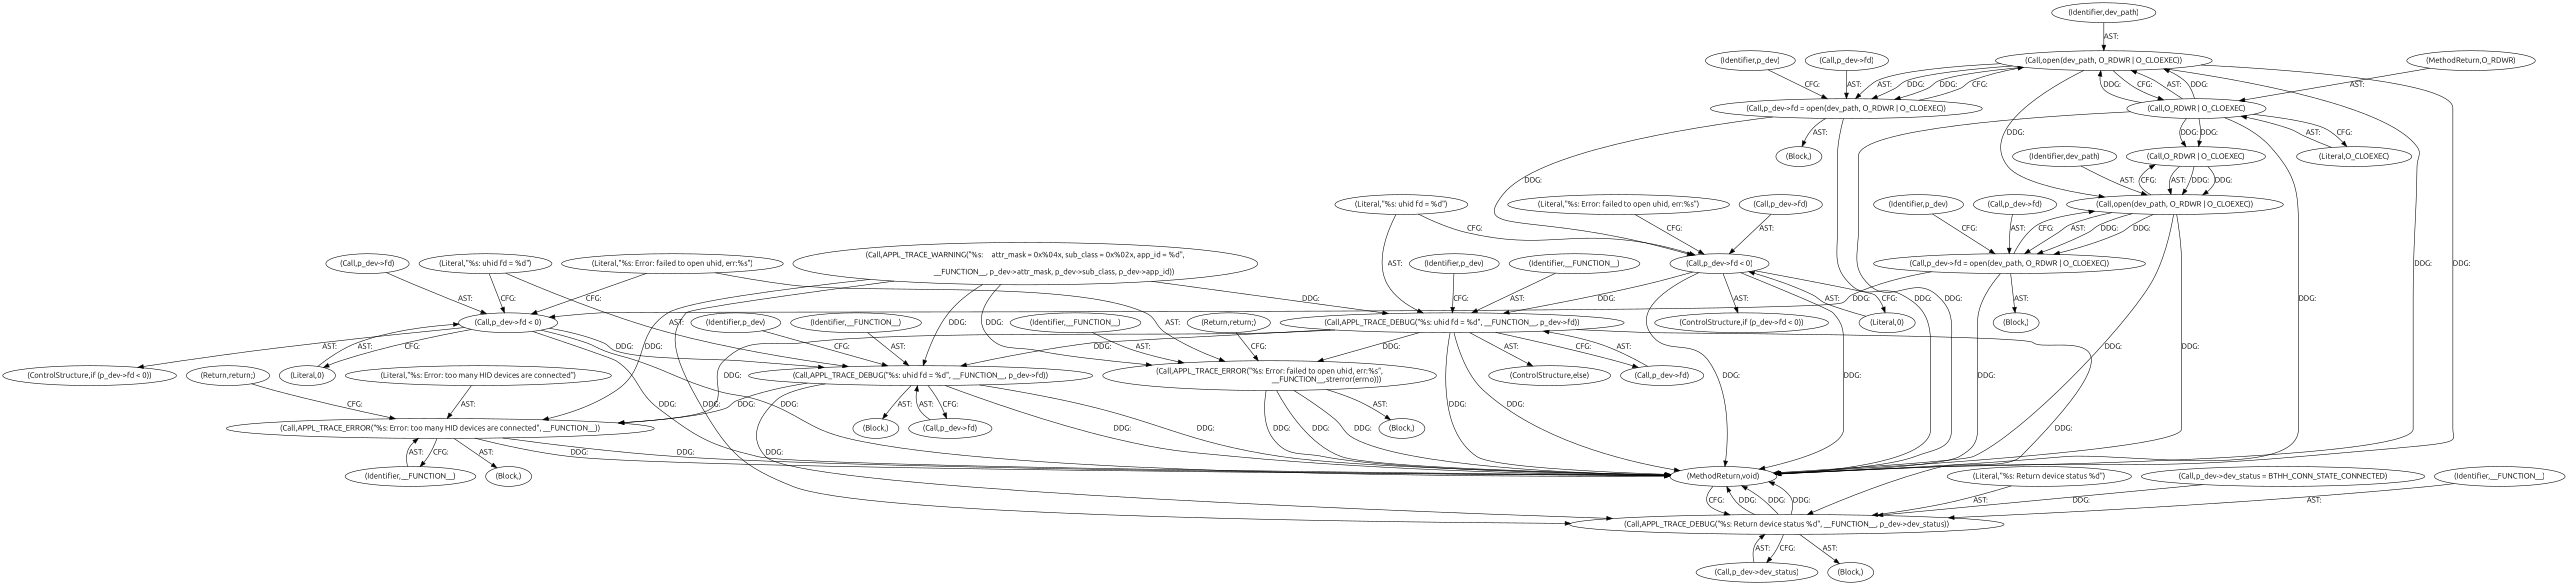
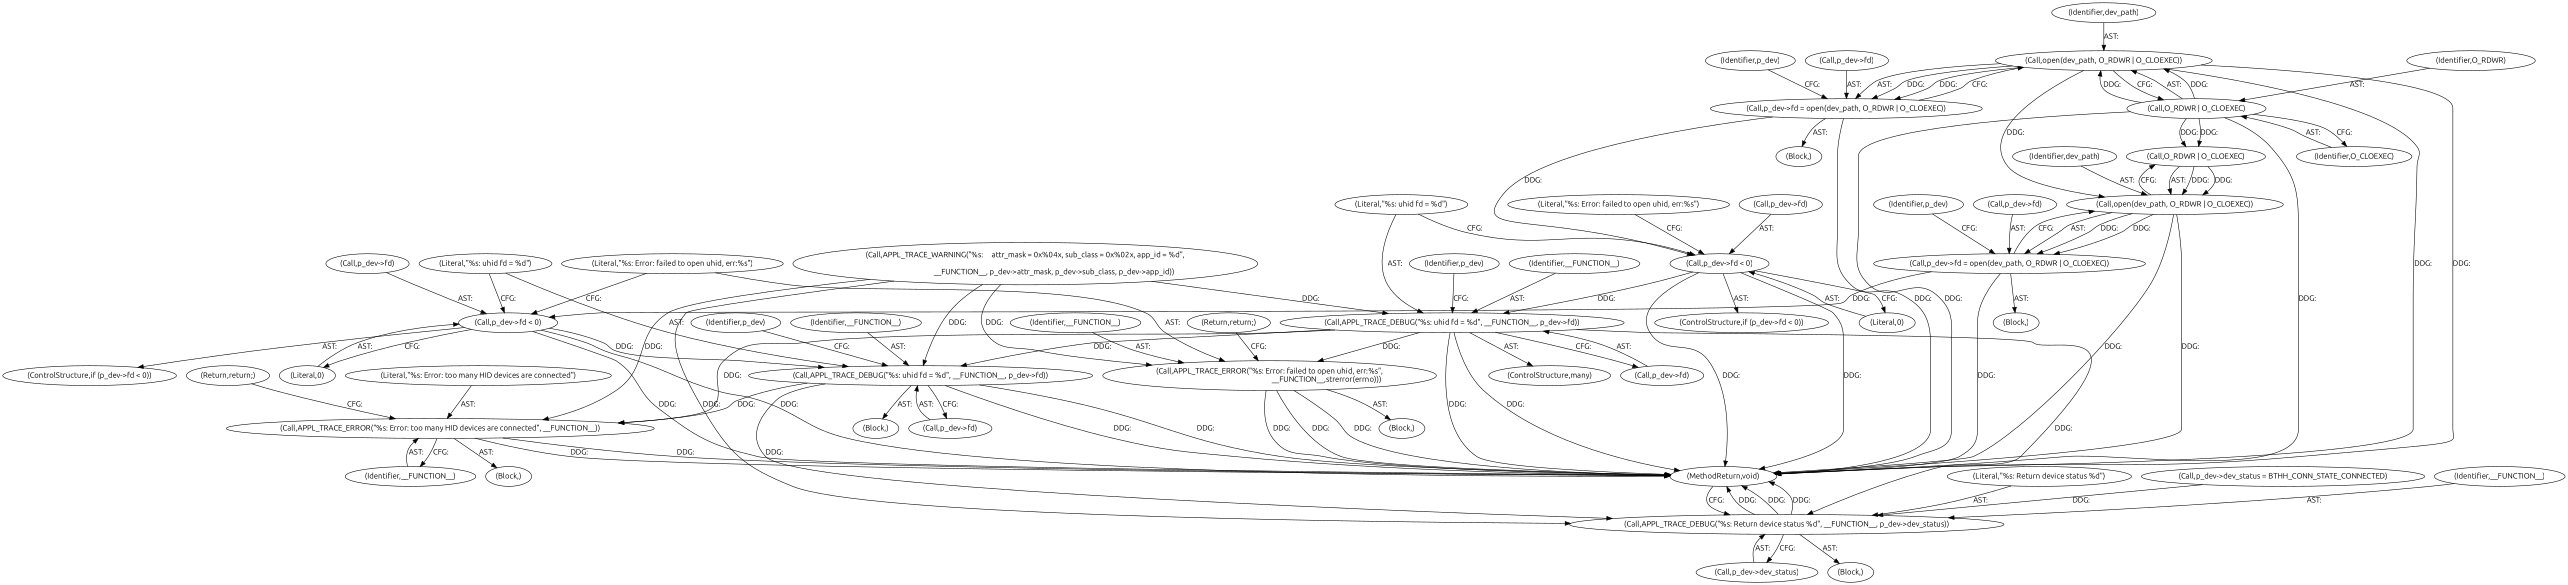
  digraph {
    fontname=Ubuntu
    node [fontname=Ubuntu]
    edge [fontname=Ubuntu]
    n1 [label="(Call,open(dev_path, O_RDWR | O_CLOEXEC))"]
    n2 [label="(Call,O_RDWR | O_CLOEXEC)"]
    n3 [label="(Call,p_dev->fd = open(dev_path, O_RDWR | O_CLOEXEC))"]
    n4 [label="(Call,open(dev_path, O_RDWR | O_CLOEXEC))"]
    n5 [label="(MethodReturn,void)"]
    n6 [label="(Call,O_RDWR | O_CLOEXEC)"]
-   n7 [label="(Literal,O_CLOEXEC)"]
+   n7 [label="(Identifier,O_CLOEXEC)"]
    n8 [label="(Call,p_dev->fd < 0)"]
    n9 [label="(Block,)"]
    n10 [label="(Call,p_dev->fd = open(dev_path, O_RDWR | O_CLOEXEC))"]
    n11 [label="(Call,APPL_TRACE_DEBUG(\"%s: Return device status %d\", __FUNCTION__, p_dev->dev_status))"]
    n12 [label="(Call,APPL_TRACE_DEBUG(\"%s: uhid fd = %d\", __FUNCTION__, p_dev->fd))"]
    n13 [label="(ControlStructure,if (p_dev->fd < 0))"]
    n14 [label="(Literal,0)"]
    n15 [label="(Call,APPL_TRACE_ERROR(\"%s: Error: failed to open uhid, err:%s\",\n                                                                     __FUNCTION__,strerror(errno)))"]
    n16 [label="(Call,APPL_TRACE_DEBUG(\"%s: uhid fd = %d\", __FUNCTION__, p_dev->fd))"]
    n17 [label="(Call,APPL_TRACE_ERROR(\"%s: Error: too many HID devices are connected\", __FUNCTION__))"]
    n18 [label="(Call,p_dev->fd)"]
-   n19 [label="(ControlStructure,else)"]
+   n19 [label="(ControlStructure,many)"]
    n20 [label="(Block,)"]
    n21 [label="(Block,)"]
    n22 [label="(Call,p_dev->fd)"]
    n23 [label="(Block,)"]
    n24 [label="(Identifier,__FUNCTION__)"]
    n25 [label="(Call,p_dev->dev_status)"]
    n26 [label="(Block,)"]
    n27 [label="(Call,p_dev->fd < 0)"]
    n28 [label="(Block,)"]
    n29 [label="(Literal,0)"]
    n30 [label="(ControlStructure,if (p_dev->fd < 0))"]
    n31 [label="(Identifier,p_dev)"]
    n32 [label="(Call,p_dev->fd)"]
    n33 [label="(Literal,\"%s: uhid fd = %d\")"]
    n34 [label="(Literal,\"%s: uhid fd = %d\")"]
    n35 [label="(Literal,\"%s: Error: too many HID devices are connected\")"]
    n36 [label="(Identifier,dev_path)"]
    n37 [label="(Call,p_dev->fd)"]
    n38 [label="(Literal,\"%s: Return device status %d\")"]
    n39 [label="(Identifier,p_dev)"]
    n40 [label="(Identifier,__FUNCTION__)"]
    n41 [label="(Return,return;)"]
    n42 [label="(Identifier,__FUNCTION__)"]
    n43 [label="(Return,return;)"]
    n44 [label="(Identifier,dev_path)"]
    n45 [label="(Call,p_dev->dev_status = BTHH_CONN_STATE_CONNECTED)"]
    n46 [label="(Identifier,__FUNCTION__)"]
    n47 [label="(Call,APPL_TRACE_WARNING(\"%s:     attr_mask = 0x%04x, sub_class = 0x%02x, app_id = %d\",\n\n                                   __FUNCTION__, p_dev->attr_mask, p_dev->sub_class, p_dev->app_id))"]
    n48 [label="(Identifier,__FUNCTION__)"]
    n49 [label="(Literal,\"%s: Error: failed to open uhid, err:%s\")"]
    n50 [label="(Literal,\"%s: Error: failed to open uhid, err:%s\")"]
    n51 [label="(Call,p_dev->fd)"]
    n52 [label="(Identifier,p_dev)"]
    n53 [label="(Call,p_dev->fd)"]
    n54 [label="(Identifier,p_dev)"]
-   n55 [label="(MethodReturn,O_RDWR)"]
+   n55 [label="(Identifier,O_RDWR)"]
    n1 -> n2 [label="CFG: "]
    n1 -> n3 [label="AST: "]
    n1 -> n3 [label="DDG: "]
    n1 -> n3 [label="DDG: "]
    n1 -> n4 [label="DDG: "]
    n1 -> n5 [label="DDG: "]
    n1 -> n5 [label="DDG: "]
    n2 -> n1 [label="AST: "]
    n2 -> n1 [label="DDG: "]
    n2 -> n1 [label="DDG: "]
    n2 -> n5 [label="DDG: "]
    n2 -> n5 [label="DDG: "]
    n2 -> n6 [label="DDG: "]
    n2 -> n6 [label="DDG: "]
    n2 -> n7 [label="CFG: "]
    n3 -> n1 [label="CFG: "]
    n3 -> n5 [label="DDG: "]
    n3 -> n8 [label="DDG: "]
    n3 -> n9 [label="AST: "]
    n4 -> n5 [label="DDG: "]
    n4 -> n5 [label="DDG: "]
    n4 -> n6 [label="CFG: "]
    n4 -> n10 [label="AST: "]
    n4 -> n10 [label="DDG: "]
    n4 -> n10 [label="DDG: "]
    n5 -> n11 [label="CFG: "]
    n6 -> n4 [label="AST: "]
    n6 -> n4 [label="DDG: "]
    n6 -> n4 [label="DDG: "]
    n7 -> n2 [label="AST: "]
    n8 -> n5 [label="DDG: "]
    n8 -> n5 [label="DDG: "]
    n8 -> n12 [label="DDG: "]
    n8 -> n13 [label="AST: "]
    n8 -> n14 [label="CFG: "]
    n10 -> n4 [label="CFG: "]
    n10 -> n5 [label="DDG: "]
    n10 -> n27 [label="DDG: "]
    n10 -> n28 [label="AST: "]
    n11 -> n5 [label="DDG: "]
    n11 -> n5 [label="DDG: "]
    n11 -> n5 [label="DDG: "]
    n11 -> n25 [label="CFG: "]
    n11 -> n26 [label="AST: "]
    n12 -> n5 [label="DDG: "]
    n12 -> n5 [label="DDG: "]
    n12 -> n11 [label="DDG: "]
    n12 -> n15 [label="DDG: "]
    n12 -> n16 [label="DDG: "]
    n12 -> n17 [label="DDG: "]
    n12 -> n18 [label="CFG: "]
    n12 -> n19 [label="AST: "]
    n14 -> n8 [label="AST: "]
    n15 -> n5 [label="DDG: "]
    n15 -> n5 [label="DDG: "]
    n15 -> n5 [label="DDG: "]
    n15 -> n20 [label="AST: "]
    n16 -> n5 [label="DDG: "]
    n16 -> n5 [label="DDG: "]
    n16 -> n11 [label="DDG: "]
    n16 -> n17 [label="DDG: "]
    n16 -> n21 [label="AST: "]
    n16 -> n22 [label="CFG: "]
    n17 -> n5 [label="DDG: "]
    n17 -> n5 [label="DDG: "]
    n17 -> n23 [label="AST: "]
    n17 -> n24 [label="CFG: "]
    n18 -> n12 [label="AST: "]
    n22 -> n16 [label="AST: "]
    n24 -> n17 [label="AST: "]
    n25 -> n11 [label="AST: "]
    n27 -> n5 [label="DDG: "]
    n27 -> n5 [label="DDG: "]
    n27 -> n16 [label="DDG: "]
    n27 -> n29 [label="CFG: "]
    n27 -> n30 [label="AST: "]
    n29 -> n27 [label="AST: "]
    n31 -> n3 [label="CFG: "]
    n32 -> n8 [label="AST: "]
    n33 -> n8 [label="CFG: "]
    n33 -> n12 [label="AST: "]
    n34 -> n16 [label="AST: "]
    n34 -> n27 [label="CFG: "]
    n35 -> n17 [label="AST: "]
    n36 -> n1 [label="AST: "]
    n37 -> n10 [label="AST: "]
    n38 -> n11 [label="AST: "]
    n39 -> n10 [label="CFG: "]
    n40 -> n12 [label="AST: "]
    n41 -> n15 [label="CFG: "]
    n42 -> n15 [label="AST: "]
    n43 -> n17 [label="CFG: "]
    n44 -> n4 [label="AST: "]
    n45 -> n11 [label="DDG: "]
    n46 -> n11 [label="AST: "]
    n47 -> n11 [label="DDG: "]
    n47 -> n12 [label="DDG: "]
    n47 -> n15 [label="DDG: "]
    n47 -> n16 [label="DDG: "]
    n47 -> n17 [label="DDG: "]
    n48 -> n16 [label="AST: "]
    n49 -> n8 [label="CFG: "]
    n50 -> n15 [label="AST: "]
    n50 -> n27 [label="CFG: "]
    n51 -> n27 [label="AST: "]
    n52 -> n16 [label="CFG: "]
    n53 -> n3 [label="AST: "]
    n54 -> n12 [label="CFG: "]
    n55 -> n2 [label="AST: "]
  }
